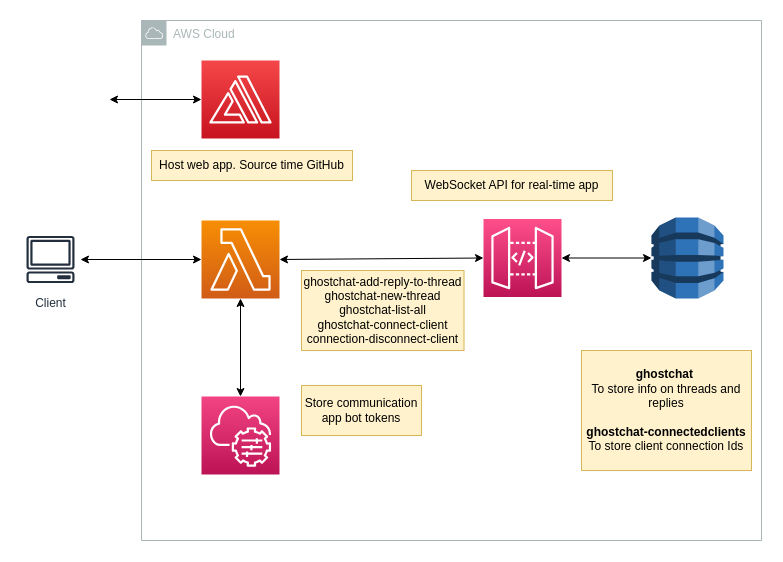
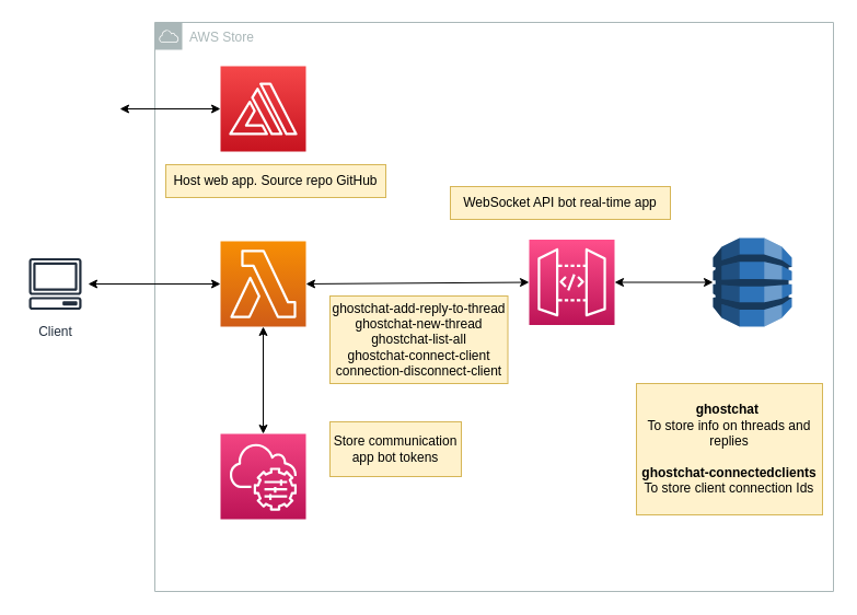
  <mxCell id="0" />
  <mxCell id="1" parent="0" />
- <mxCell id="2" value="AWS Cloud" style="sketch=0;outlineConnect=0;gradientColor=none;html=1;whiteSpace=wrap;fontSize=12;fontStyle=0;shape=mxgraph.aws4.group;grIcon=mxgraph.aws4.group_aws_cloud;strokeColor=#AAB7B8;fillColor=none;verticalAlign=top;align=left;spacingLeft=30;fontColor=#AAB7B8;dashed=0;" vertex="1" parent="1"><mxGeometry x="141" y="20" width="620" height="520" as="geometry" /></mxCell>
+ <mxCell id="2" value="AWS Store" style="sketch=0;outlineConnect=0;gradientColor=none;html=1;whiteSpace=wrap;fontSize=12;fontStyle=0;shape=mxgraph.aws4.group;grIcon=mxgraph.aws4.group_aws_cloud;strokeColor=#AAB7B8;fillColor=none;verticalAlign=top;align=left;spacingLeft=30;fontColor=#AAB7B8;dashed=0;" vertex="1" parent="1"><mxGeometry x="141" y="20" width="620" height="520" as="geometry" /></mxCell>
  <mxCell id="3" value="" style="sketch=0;points=[[0,0,0],[0.25,0,0],[0.5,0,0],[0.75,0,0],[1,0,0],[0,1,0],[0.25,1,0],[0.5,1,0],[0.75,1,0],[1,1,0],[0,0.25,0],[0,0.5,0],[0,0.75,0],[1,0.25,0],[1,0.5,0],[1,0.75,0]];outlineConnect=0;fontColor=#232F3E;gradientColor=#F54749;gradientDirection=north;fillColor=#C7131F;strokeColor=#ffffff;dashed=0;verticalLabelPosition=bottom;verticalAlign=top;align=center;html=1;fontSize=12;fontStyle=0;aspect=fixed;shape=mxgraph.aws4.resourceIcon;resIcon=mxgraph.aws4.amplify;" vertex="1" parent="1"><mxGeometry x="201" y="60" width="78" height="78" as="geometry" /></mxCell>
  <mxCell id="4" value="" style="shape=image;html=1;verticalAlign=top;verticalLabelPosition=bottom;labelBackgroundColor=#ffffff;imageAspect=0;aspect=fixed;image=https://cdn4.iconfinder.com/data/icons/ionicons/512/icon-social-github-128.png" vertex="1" parent="1"><mxGeometry x="31" y="60" width="78" height="78" as="geometry" /></mxCell>
  <mxCell id="5" value="" style="sketch=0;points=[[0,0,0],[0.25,0,0],[0.5,0,0],[0.75,0,0],[1,0,0],[0,1,0],[0.25,1,0],[0.5,1,0],[0.75,1,0],[1,1,0],[0,0.25,0],[0,0.5,0],[0,0.75,0],[1,0.25,0],[1,0.5,0],[1,0.75,0]];outlineConnect=0;fontColor=#232F3E;gradientColor=#FF4F8B;gradientDirection=north;fillColor=#BC1356;strokeColor=#ffffff;dashed=0;verticalLabelPosition=bottom;verticalAlign=top;align=center;html=1;fontSize=12;fontStyle=0;aspect=fixed;shape=mxgraph.aws4.resourceIcon;resIcon=mxgraph.aws4.api_gateway;" vertex="1" parent="1"><mxGeometry x="483" y="218.5" width="78" height="78" as="geometry" /></mxCell>
  <mxCell id="6" value="" style="sketch=0;points=[[0,0,0],[0.25,0,0],[0.5,0,0],[0.75,0,0],[1,0,0],[0,1,0],[0.25,1,0],[0.5,1,0],[0.75,1,0],[1,1,0],[0,0.25,0],[0,0.5,0],[0,0.75,0],[1,0.25,0],[1,0.5,0],[1,0.75,0]];outlineConnect=0;fontColor=#232F3E;gradientColor=#F78E04;gradientDirection=north;fillColor=#D05C17;strokeColor=#ffffff;dashed=0;verticalLabelPosition=bottom;verticalAlign=top;align=center;html=1;fontSize=12;fontStyle=0;aspect=fixed;shape=mxgraph.aws4.resourceIcon;resIcon=mxgraph.aws4.lambda;" vertex="1" parent="1"><mxGeometry x="201" y="220" width="78" height="78" as="geometry" /></mxCell>
  <mxCell id="7" value="" style="sketch=0;points=[[0,0,0],[0.25,0,0],[0.5,0,0],[0.75,0,0],[1,0,0],[0,1,0],[0.25,1,0],[0.5,1,0],[0.75,1,0],[1,1,0],[0,0.25,0],[0,0.5,0],[0,0.75,0],[1,0.25,0],[1,0.5,0],[1,0.75,0]];points=[[0,0,0],[0.25,0,0],[0.5,0,0],[0.75,0,0],[1,0,0],[0,1,0],[0.25,1,0],[0.5,1,0],[0.75,1,0],[1,1,0],[0,0.25,0],[0,0.5,0],[0,0.75,0],[1,0.25,0],[1,0.5,0],[1,0.75,0]];outlineConnect=0;fontColor=#232F3E;gradientColor=#F34482;gradientDirection=north;fillColor=#BC1356;strokeColor=#ffffff;dashed=0;verticalLabelPosition=bottom;verticalAlign=top;align=center;html=1;fontSize=12;fontStyle=0;aspect=fixed;shape=mxgraph.aws4.resourceIcon;resIcon=mxgraph.aws4.systems_manager;" vertex="1" parent="1"><mxGeometry x="201" y="396" width="78" height="78" as="geometry" /></mxCell>
  <mxCell id="8" value="" style="outlineConnect=0;dashed=0;verticalLabelPosition=bottom;verticalAlign=top;align=center;html=1;shape=mxgraph.aws3.dynamo_db;fillColor=#2E73B8;gradientColor=none;" vertex="1" parent="1"><mxGeometry x="651" y="217" width="72" height="81" as="geometry" /></mxCell>
- <mxCell id="9" value="&lt;div style=&quot;text-align: left;&quot;&gt;WebSocket API for real-time app&lt;/div&gt;" style="text;html=1;strokeColor=#d6b656;fillColor=#fff2cc;align=center;verticalAlign=middle;whiteSpace=wrap;rounded=0;" vertex="1" parent="1"><mxGeometry x="411" y="170" width="201" height="30" as="geometry" /></mxCell>
+ <mxCell id="9" value="&lt;div style=&quot;text-align: left;&quot;&gt;WebSocket API bot real-time app&lt;/div&gt;" style="text;html=1;strokeColor=#d6b656;fillColor=#fff2cc;align=center;verticalAlign=middle;whiteSpace=wrap;rounded=0;" vertex="1" parent="1"><mxGeometry x="411" y="170" width="201" height="30" as="geometry" /></mxCell>
  <mxCell id="10" value="Client" style="sketch=0;outlineConnect=0;fontColor=#232F3E;gradientColor=none;strokeColor=#232F3E;fillColor=#ffffff;dashed=0;verticalLabelPosition=bottom;verticalAlign=top;align=center;html=1;fontSize=12;fontStyle=0;aspect=fixed;shape=mxgraph.aws4.resourceIcon;resIcon=mxgraph.aws4.client;" vertex="1" parent="1"><mxGeometry x="20" y="229" width="60" height="60" as="geometry" /></mxCell>
  <mxCell id="11" value="&lt;div style=&quot;&quot;&gt;&lt;b&gt;ghostchat&amp;nbsp;&lt;/b&gt;&lt;/div&gt;&lt;div style=&quot;&quot;&gt;To store info on threads and replies&lt;/div&gt;&lt;div style=&quot;&quot;&gt;&lt;b&gt;&lt;br&gt;&lt;/b&gt;&lt;/div&gt;&lt;div style=&quot;&quot;&gt;&lt;b&gt;ghostchat-connectedclients&lt;/b&gt;&lt;/div&gt;&lt;div style=&quot;&quot;&gt;To store client connection Ids&lt;/div&gt;" style="text;html=1;strokeColor=#d6b656;fillColor=#fff2cc;align=center;verticalAlign=middle;whiteSpace=wrap;rounded=0;" vertex="1" parent="1"><mxGeometry x="581" y="350" width="170" height="120" as="geometry" /></mxCell>
  <mxCell id="12" value="&lt;div style=&quot;&quot;&gt;ghostchat-add-reply-to-thread&lt;br&gt;&lt;/div&gt;&lt;div style=&quot;&quot;&gt;ghostchat-new-thread&lt;br&gt;&lt;/div&gt;&lt;div style=&quot;&quot;&gt;ghostchat-list-all&lt;br&gt;&lt;/div&gt;&lt;div style=&quot;&quot;&gt;ghostchat-connect-client&lt;/div&gt;&lt;div style=&quot;&quot;&gt;connection-disconnect-client&lt;/div&gt;" style="text;html=1;strokeColor=#d6b656;fillColor=#fff2cc;align=center;verticalAlign=middle;whiteSpace=wrap;rounded=0;" vertex="1" parent="1"><mxGeometry x="301" y="270" width="162.5" height="80" as="geometry" /></mxCell>
  <mxCell id="13" value="&lt;div style=&quot;&quot;&gt;Store communication app bot tokens&lt;/div&gt;" style="text;html=1;strokeColor=#d6b656;fillColor=#fff2cc;align=center;verticalAlign=middle;whiteSpace=wrap;rounded=0;" vertex="1" parent="1"><mxGeometry x="301" y="385" width="120" height="50" as="geometry" /></mxCell>
- <mxCell id="14" value="&lt;div style=&quot;text-align: left;&quot;&gt;Host web app. Source time GitHub&lt;/div&gt;" style="text;html=1;strokeColor=#d6b656;fillColor=#fff2cc;align=center;verticalAlign=middle;whiteSpace=wrap;rounded=0;" vertex="1" parent="1"><mxGeometry x="151" y="150" width="201" height="30" as="geometry" /></mxCell>
+ <mxCell id="14" value="&lt;div style=&quot;text-align: left;&quot;&gt;Host web app. Source repo GitHub&lt;/div&gt;" style="text;html=1;strokeColor=#d6b656;fillColor=#fff2cc;align=center;verticalAlign=middle;whiteSpace=wrap;rounded=0;" vertex="1" parent="1"><mxGeometry x="151" y="150" width="201" height="30" as="geometry" /></mxCell>
  <mxCell id="15" value="" style="endArrow=classic;startArrow=classic;html=1;rounded=0;entryX=0;entryY=0.5;entryDx=0;entryDy=0;entryPerimeter=0;exitX=1;exitY=0.5;exitDx=0;exitDy=0;exitPerimeter=0;" edge="1" parent="1" source="5" target="8"><mxGeometry width="50" height="50" relative="1" as="geometry"><mxPoint x="391" y="310" as="sourcePoint" /><mxPoint x="441" y="260" as="targetPoint" /></mxGeometry></mxCell>
  <mxCell id="16" value="" style="endArrow=classic;startArrow=classic;html=1;rounded=0;entryX=0;entryY=0.5;entryDx=0;entryDy=0;entryPerimeter=0;exitX=1;exitY=0.5;exitDx=0;exitDy=0;exitPerimeter=0;" edge="1" parent="1" source="6" target="5"><mxGeometry width="50" height="50" relative="1" as="geometry"><mxPoint x="271" y="270" as="sourcePoint" /><mxPoint x="369" y="257" as="targetPoint" /></mxGeometry></mxCell>
  <mxCell id="17" value="" style="endArrow=classic;startArrow=classic;html=1;rounded=0;" edge="1" parent="1" source="10" target="6"><mxGeometry width="50" height="50" relative="1" as="geometry"><mxPoint x="289" y="269" as="sourcePoint" /><mxPoint x="493" y="268" as="targetPoint" /></mxGeometry></mxCell>
  <mxCell id="18" value="" style="endArrow=classic;startArrow=classic;html=1;rounded=0;" edge="1" parent="1" source="4" target="3"><mxGeometry width="50" height="50" relative="1" as="geometry"><mxPoint x="101" y="268" as="sourcePoint" /><mxPoint x="211" y="269" as="targetPoint" /></mxGeometry></mxCell>
  <mxCell id="19" value="" style="endArrow=classic;startArrow=classic;html=1;rounded=0;entryX=0.5;entryY=0;entryDx=0;entryDy=0;entryPerimeter=0;" edge="1" parent="1" source="6" target="7"><mxGeometry width="50" height="50" relative="1" as="geometry"><mxPoint x="101" y="268" as="sourcePoint" /><mxPoint x="211" y="269" as="targetPoint" /></mxGeometry></mxCell>
